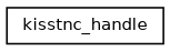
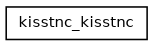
  digraph {
    rankdir=TB
-   n1 [color=black fillcolor=white fontname=Helvetica fontsize=10 height=0.2 label=kisstnc_handle shape=record style=filled width=0.4]
+   n1 [color=black fillcolor=white fontname=Helvetica fontsize=10 height=0.2 label=kisstnc_kisstnc shape=record style=filled width=0.4]
  }
